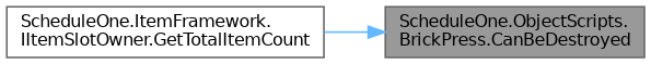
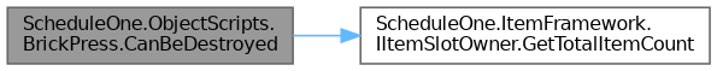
  digraph {
    rankdir=LR
    node [fontname=Helvetica fontsize=10 shape=box style=filled]
    n1 [color=gray40 fillcolor=grey60 fontcolor=black height=0.2 label="ScheduleOne.ObjectScripts.\lBrickPress.CanBeDestroyed" width=0.4]
    n2 [color=grey40 fillcolor=white height=0.2 label="ScheduleOne.ItemFramework.\lIItemSlotOwner.GetTotalItemCount" width=0.4]
-   n2 -> n1 [color=steelblue1 fontname=Helvetica fontsize=10 labelfontname=Helvetica labelfontsize=10 style=solid]
+   n1 -> n2 [color=steelblue1 fontname=Helvetica fontsize=10 labelfontname=Helvetica labelfontsize=10 style=solid]
  }
